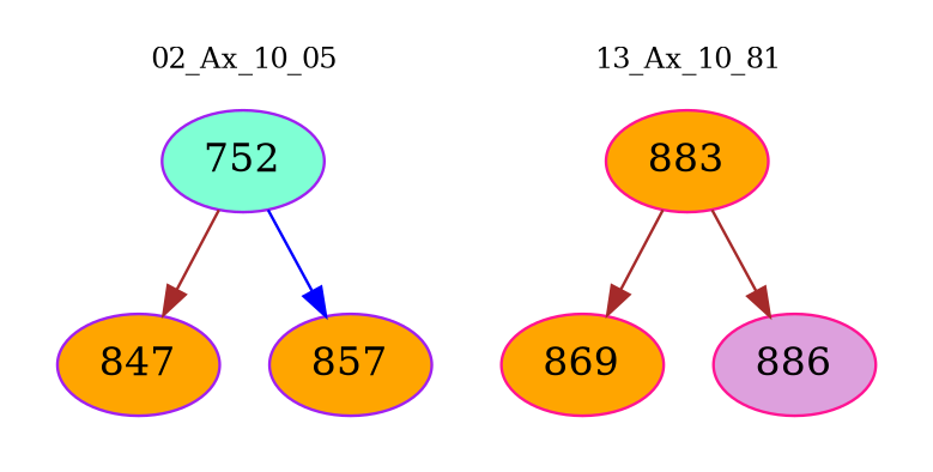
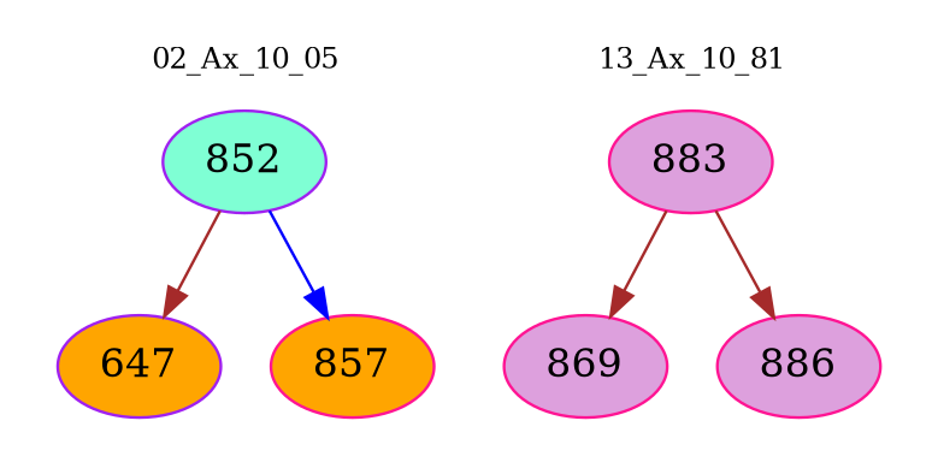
  digraph {
    node [color=deeppink fillcolor=orange style=filled]
    edge [color=brown]
-   n1 [color=purple fillcolor=aquamarine label=752]
-   n2 [color=purple label=847]
-   n3 [color=purple label=857]
-   n4 [label=883]
-   n5 [label=869]
+   n1 [color=purple fillcolor=aquamarine label=852]
+   n2 [color=purple label=647]
+   n3 [label=857]
+   n4 [fillcolor=plum label=883]
+   n5 [fillcolor=plum label=869]
    n6 [fillcolor=plum label=886]
    subgraph cluster_1 {
      color=white
      fontsize=10
      label="02_Ax_10_05"
      n1
      n2
      n3
    }
    subgraph cluster_2 {
      color=white
      fontsize=10
      label="13_Ax_10_81"
      n4
      n5
      n6
    }
    n1 -> n2
    n1 -> n3 [color=blue]
    n4 -> n5
    n4 -> n6
  }
